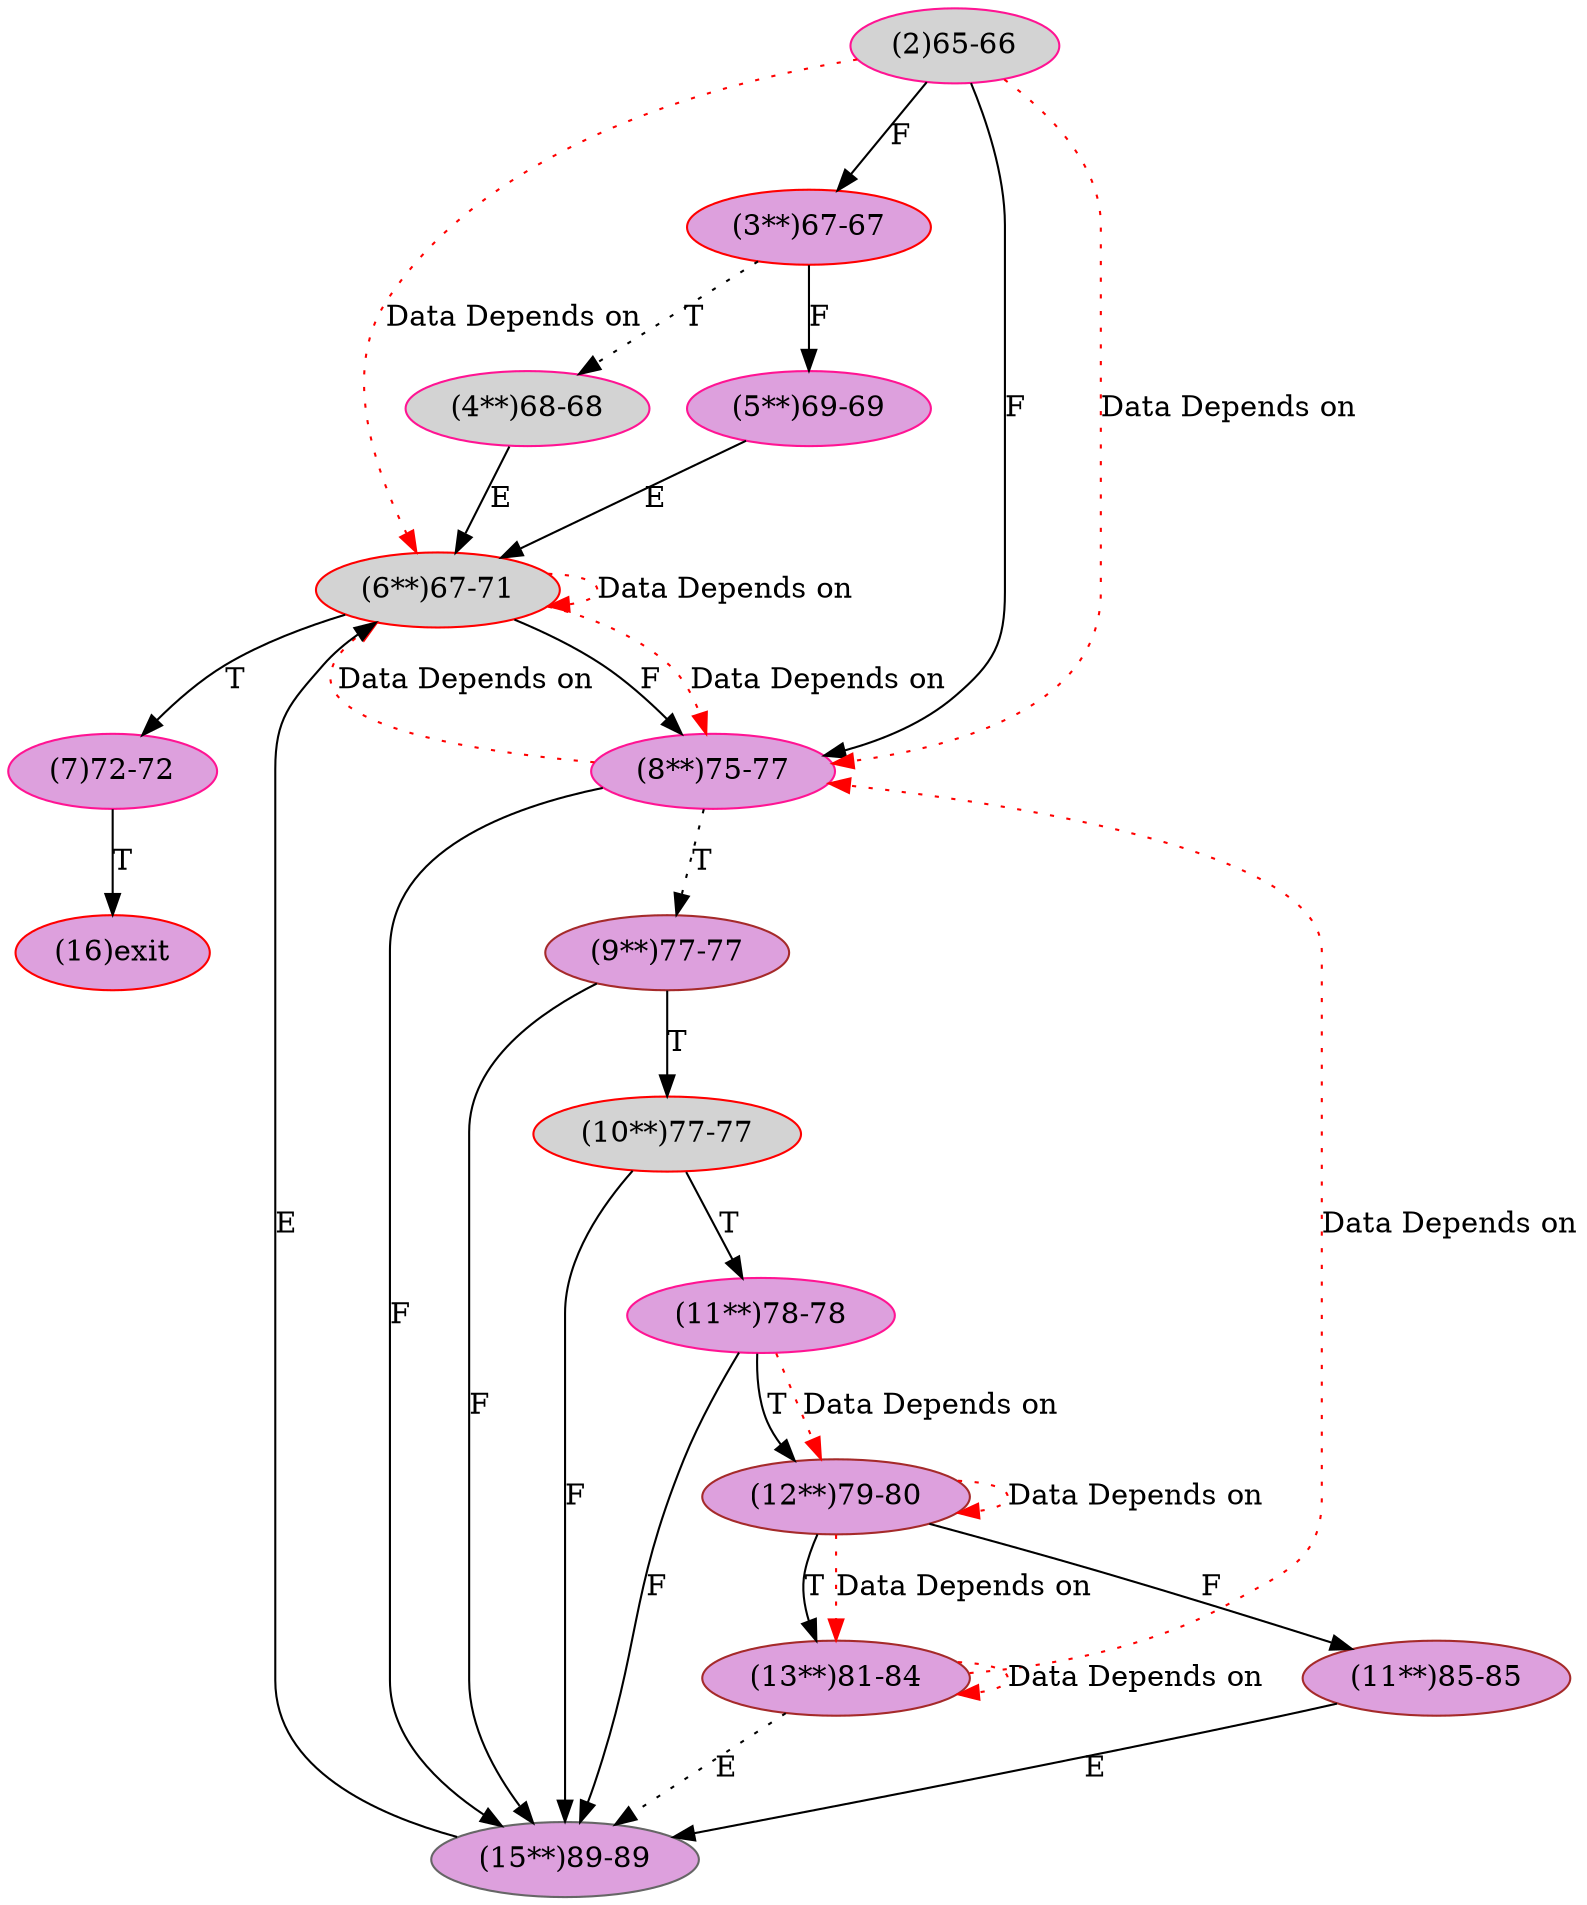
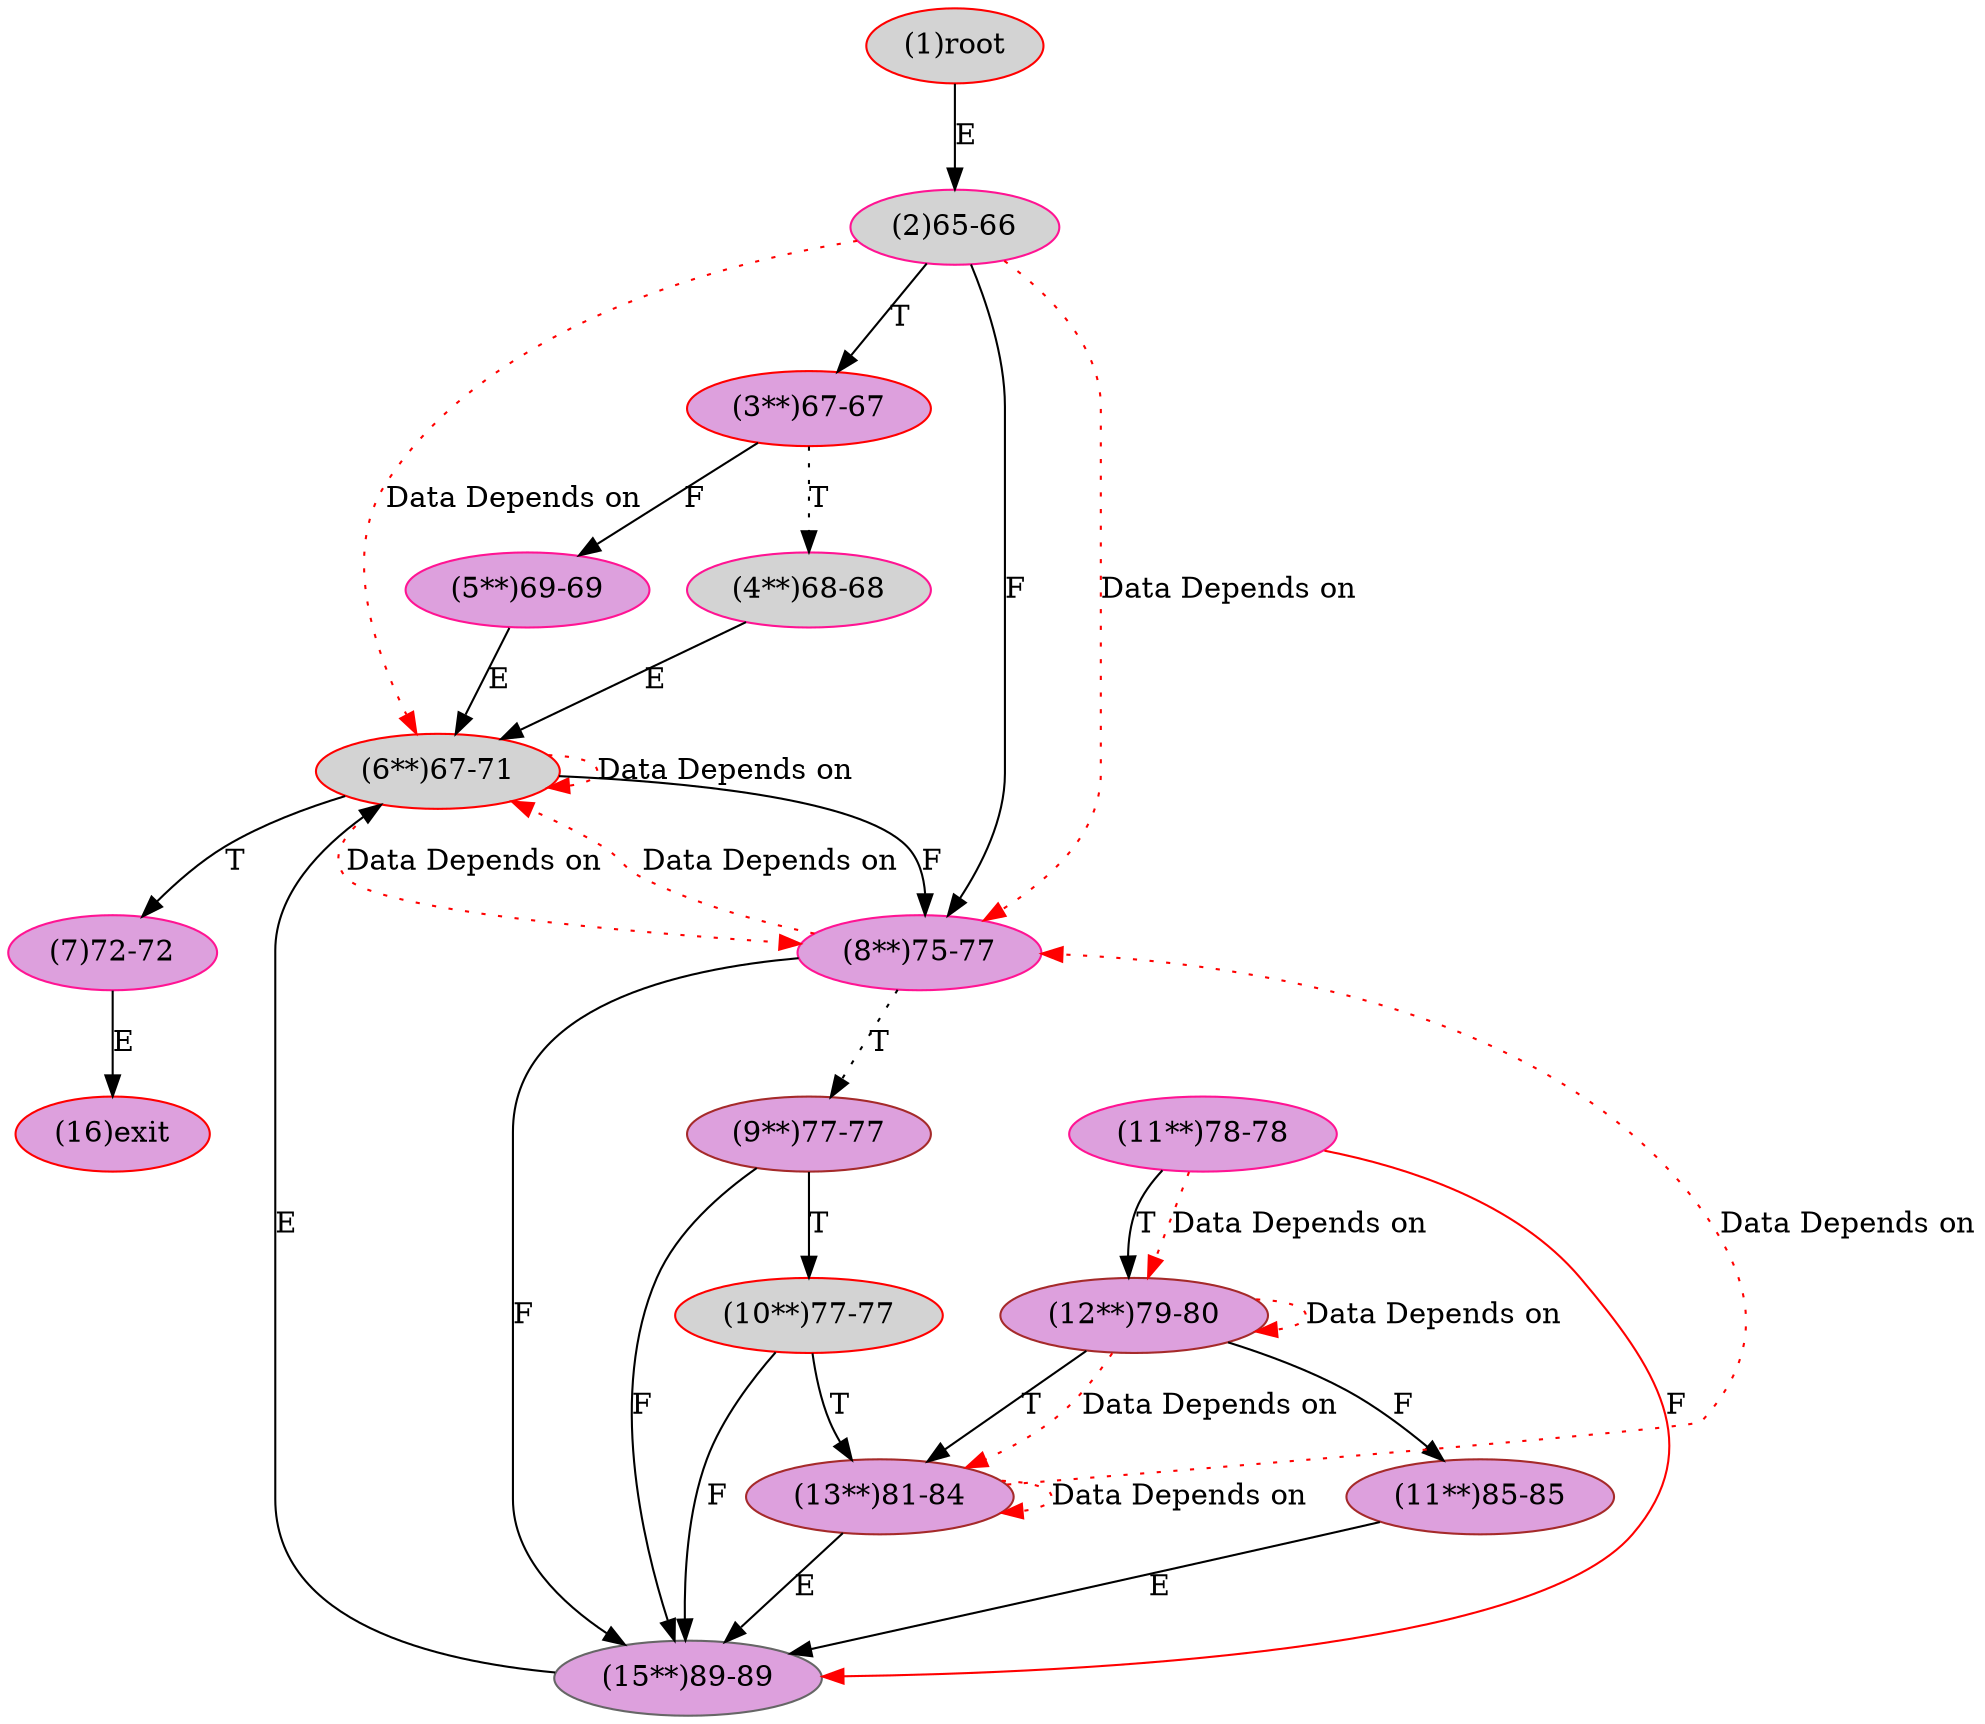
  digraph {
    node [color=deeppink fillcolor=plum style=filled]
+   n1 [color=red fillcolor=lightgrey label="(1)root"]
    n2 [fillcolor=lightgrey label="(2)65-66"]
    n3 [color=red label="(3**)67-67"]
    n4 [color=red fillcolor=lightgrey label="(6**)67-71"]
    n5 [label="(8**)75-77"]
    n6 [fillcolor=lightgrey label="(4**)68-68"]
    n7 [label="(5**)69-69"]
    n8 [label="(7)72-72"]
    n9 [color=brown label="(9**)77-77"]
    n10 [color=gray40 label="(15**)89-89"]
    n11 [color=red label="(16)exit"]
    n12 [color=red fillcolor=lightgrey label="(10**)77-77"]
    n13 [label="(11**)78-78"]
    n14 [color=brown label="(12**)79-80"]
    n15 [color=brown label="(13**)81-84"]
    n16 [color=brown label="(11**)85-85"]
-   n2 -> n3 [label=F]
+   n1 -> n2 [label=E]
+   n2 -> n3 [label=T]
    n2 -> n4 [color=red label="Data Depends on" style=dotted]
    n2 -> n5 [label=F]
    n2 -> n5 [color=red label="Data Depends on" style=dotted]
    n3 -> n6 [label=T style=dotted]
    n3 -> n7 [label=F]
    n4 -> n4 [color=red label="Data Depends on" style=dotted]
    n4 -> n5 [label=F]
    n4 -> n5 [color=red label="Data Depends on" style=dotted]
    n4 -> n8 [label=T]
    n5 -> n4 [color=red label="Data Depends on" style=dotted]
    n5 -> n9 [label=T style=dotted]
    n5 -> n10 [label=F]
    n6 -> n4 [label=E]
    n7 -> n4 [label=E]
-   n8 -> n11 [label=T]
+   n8 -> n11 [label=E]
    n9 -> n10 [label=F]
    n9 -> n12 [label=T]
    n10 -> n4 [label=E]
    n12 -> n10 [label=F]
-   n12 -> n13 [label=T]
-   n13 -> n10 [label=F]
+   n12 -> n15 [label=T]
+   n13 -> n10 [label=F color=red]
    n13 -> n14 [label=T]
    n13 -> n14 [color=red label="Data Depends on" style=dotted]
    n14 -> n14 [color=red label="Data Depends on" style=dotted]
    n14 -> n15 [label=T]
    n14 -> n15 [color=red label="Data Depends on" style=dotted]
    n14 -> n16 [label=F]
    n15 -> n5 [color=red label="Data Depends on" style=dotted]
-   n15 -> n10 [label=E style=dotted]
+   n15 -> n10 [label=E]
    n15 -> n15 [color=red label="Data Depends on" style=dotted]
    n16 -> n10 [label=E]
  }
